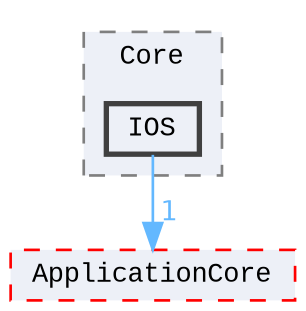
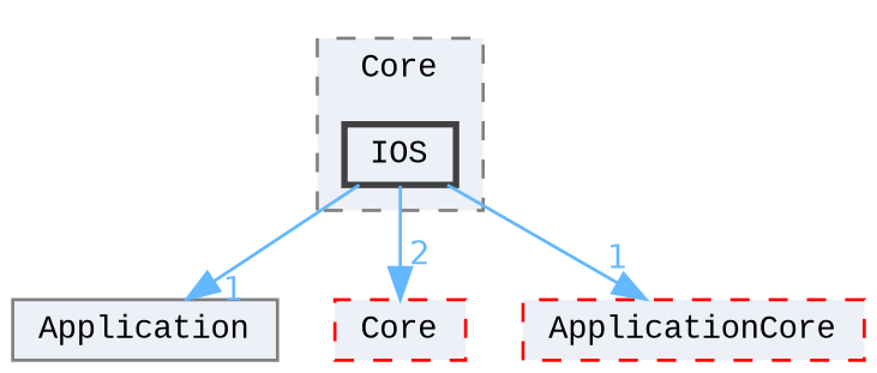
  digraph {
    compound=true
    fontname="Liberation Mono"
    node [color=red fillcolor="#edf0f7" fontname="Liberation Mono" fontsize=10 shape=box style="filled,dashed"]
    edge [color=steelblue1 fontcolor=steelblue1 fontname="Liberation Mono" fontsize=10 headlabel=1 labeldistance=1.5 labelfontname=Helvetica labelfontsize=10]
    n1 [color=grey25 height=0.2 label=IOS style="filled,bold" width=0.4]
+   n2 [color=grey50 height=0.2 label=Application style=filled width=0.4]
+   n3 [height=0.2 label=Core width=0.4]
    n4 [height=0.2 label=ApplicationCore width=0.4]
    subgraph cluster_1 {
      bgcolor="#edf0f7"
      fontsize=10
      label=Core
      pencolor=grey50
      style="filled,dashed"
      n1
    }
+   n1 -> n2
+   n1 -> n3 [headlabel=2]
    n1 -> n4
  }
